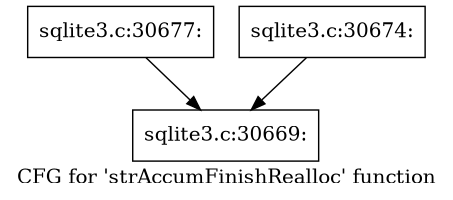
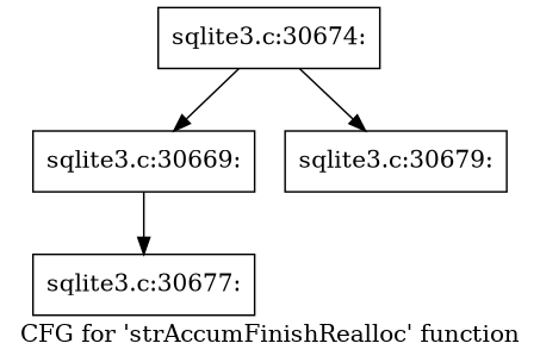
  digraph {
    label="CFG for 'strAccumFinishRealloc' function"
    node [shape=record]
    n1 [label="{sqlite3.c:30669:}"]
    n2 [label="{sqlite3.c:30677:}"]
    n3 [label="{sqlite3.c:30674:}"]
-   n2 -> n1
+   n4 [label="{sqlite3.c:30679:}"]
+   n1 -> n2
    n3 -> n1
+   n3 -> n4
  }
